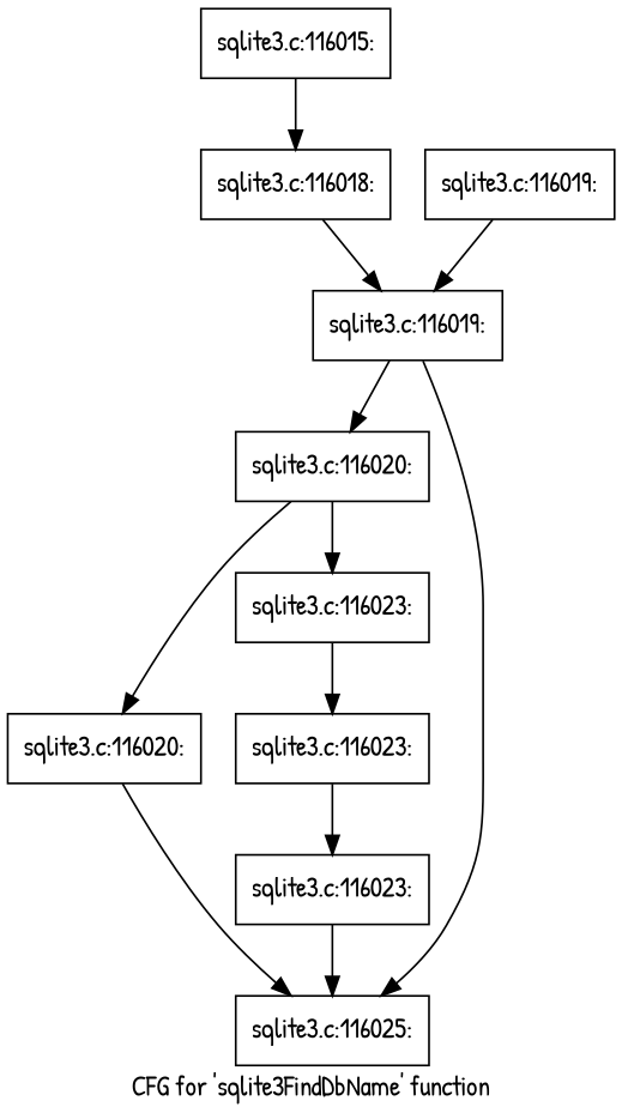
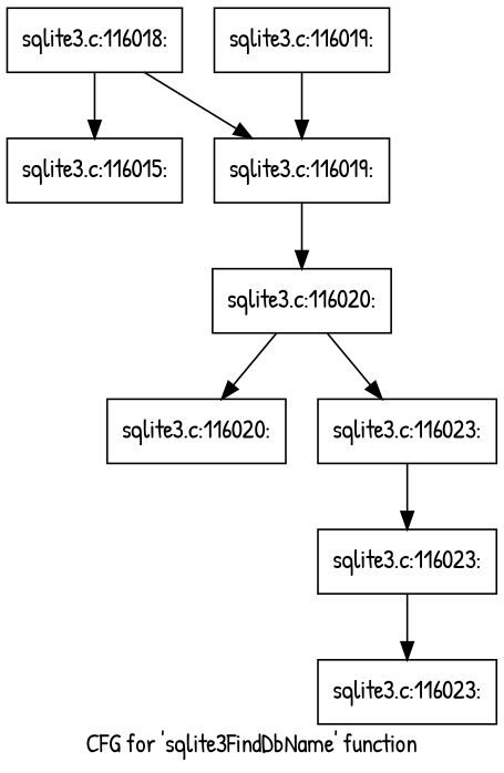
  digraph {
    fontname="Patrick Hand"
    label="CFG for 'sqlite3FindDbName' function"
    node [fontname="Patrick Hand" shape=record]
    edge [fontname="Patrick Hand"]
    n1 [label="{sqlite3.c:116015:}"]
    n2 [label="{sqlite3.c:116018:}"]
    n3 [label="{sqlite3.c:116019:}"]
    n4 [label="{sqlite3.c:116020:}"]
-   n5 [label="{sqlite3.c:116025:}"]
    n6 [label="{sqlite3.c:116020:}"]
    n7 [label="{sqlite3.c:116023:}"]
    n8 [label="{sqlite3.c:116023:}"]
    n9 [label="{sqlite3.c:116023:}"]
    n10 [label="{sqlite3.c:116019:}"]
-   n1 -> n2
+   n2 -> n1
    n2 -> n3
    n3 -> n4
-   n3 -> n5
    n4 -> n6
    n4 -> n7
-   n6 -> n5
    n7 -> n8
    n8 -> n9
-   n9 -> n5
    n10 -> n3
  }
